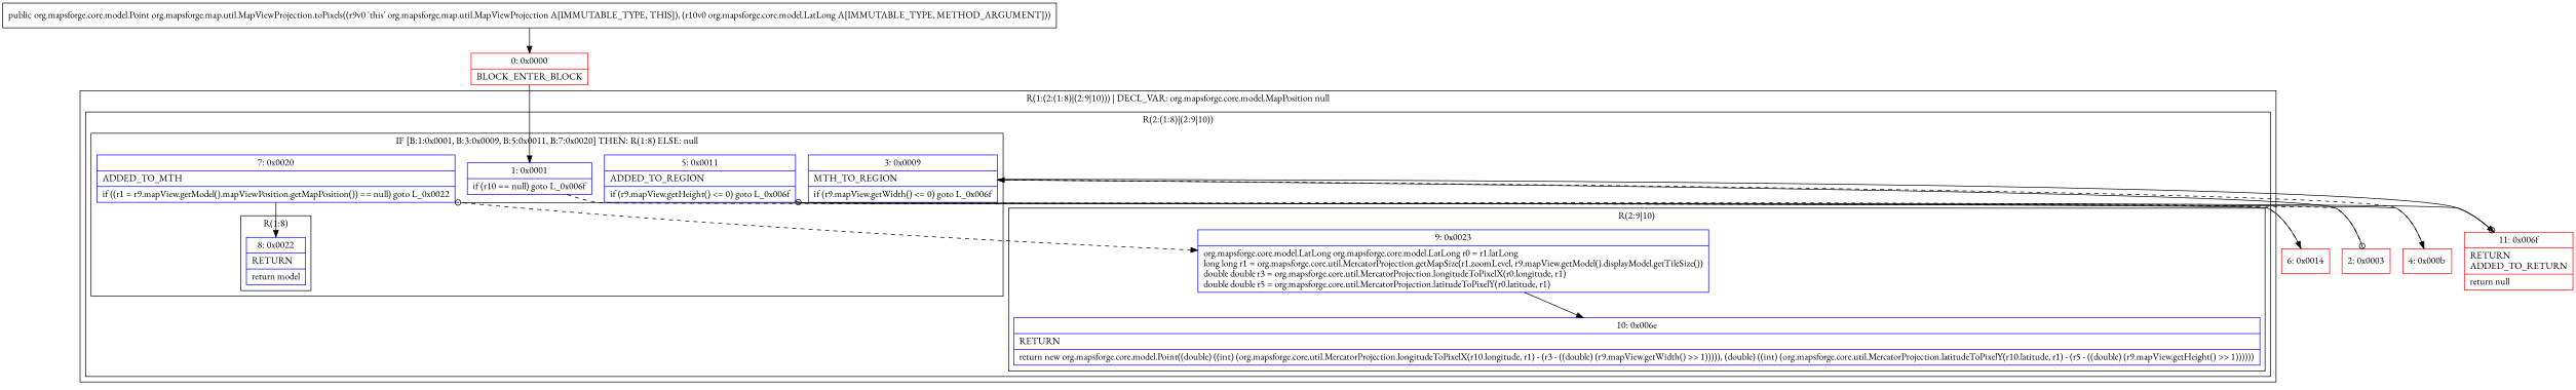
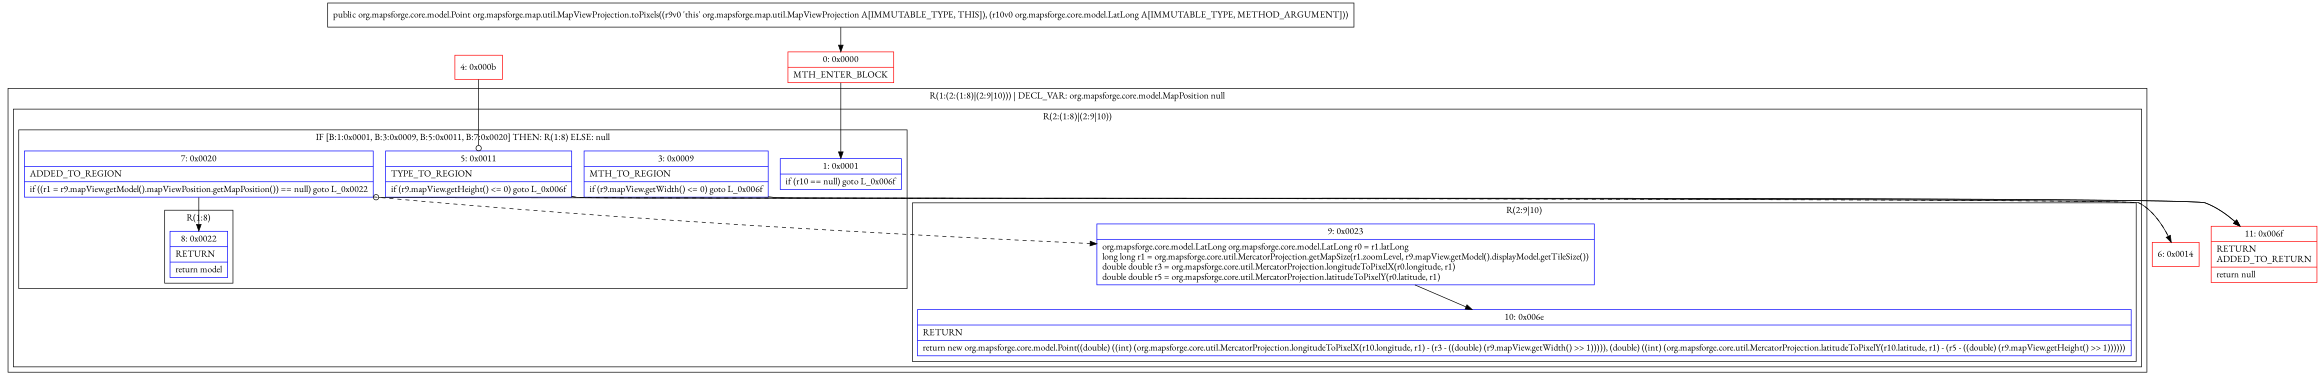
  digraph {
    fontname="EB Garamond"
    node [color=blue fontname="EB Garamond" shape=record]
    edge [arrowhead=normal fontname="EB Garamond"]
    n1 [label="{8\:\ 0x0022|RETURN\l|return model\l}"]
    n2 [label="{1\:\ 0x0001|if (r10 == null) goto L_0x006f\l}"]
    n3 [label="{3\:\ 0x0009|MTH_TO_REGION\l|if (r9.mapView.getWidth() \<= 0) goto L_0x006f\l}"]
-   n4 [label="{5\:\ 0x0011|ADDED_TO_REGION\l|if (r9.mapView.getHeight() \<= 0) goto L_0x006f\l}"]
-   n5 [label="{7\:\ 0x0020|ADDED_TO_MTH\l|if ((r1 = r9.mapView.getModel().mapViewPosition.getMapPosition()) == null) goto L_0x0022\l}"]
+   n4 [label="{5\:\ 0x0011|TYPE_TO_REGION\l|if (r9.mapView.getHeight() \<= 0) goto L_0x006f\l}"]
+   n5 [label="{7\:\ 0x0020|ADDED_TO_REGION\l|if ((r1 = r9.mapView.getModel().mapViewPosition.getMapPosition()) == null) goto L_0x0022\l}"]
    n6 [label="{9\:\ 0x0023|org.mapsforge.core.model.LatLong org.mapsforge.core.model.LatLong r0 = r1.latLong\llong long r1 = org.mapsforge.core.util.MercatorProjection.getMapSize(r1.zoomLevel, r9.mapView.getModel().displayModel.getTileSize())\ldouble double r3 = org.mapsforge.core.util.MercatorProjection.longitudeToPixelX(r0.longitude, r1)\ldouble double r5 = org.mapsforge.core.util.MercatorProjection.latitudeToPixelY(r0.latitude, r1)\l}"]
    n7 [label="{10\:\ 0x006e|RETURN\l|return new org.mapsforge.core.model.Point((double) ((int) (org.mapsforge.core.util.MercatorProjection.longitudeToPixelX(r10.longitude, r1) \- (r3 \- ((double) (r9.mapView.getWidth() \>\> 1))))), (double) ((int) (org.mapsforge.core.util.MercatorProjection.latitudeToPixelY(r10.latitude, r1) \- (r5 \- ((double) (r9.mapView.getHeight() \>\> 1))))))\l}"]
-   n8 [color=red label="{2\:\ 0x0003}"]
    n9 [color=red label="{11\:\ 0x006f|RETURN\lADDED_TO_RETURN\l|return null\l}"]
    n10 [color=red label="{4\:\ 0x000b}"]
    n11 [color=red label="{6\:\ 0x0014}"]
-   n12 [color=red label="{0\:\ 0x0000|BLOCK_ENTER_BLOCK\l}"]
+   n12 [color=red label="{0\:\ 0x0000|MTH_ENTER_BLOCK\l}"]
    n13 [label="{public org.mapsforge.core.model.Point org.mapsforge.map.util.MapViewProjection.toPixels((r9v0 'this' org.mapsforge.map.util.MapViewProjection A[IMMUTABLE_TYPE, THIS]), (r10v0 org.mapsforge.core.model.LatLong A[IMMUTABLE_TYPE, METHOD_ARGUMENT])) }" color=""]
    subgraph cluster_1 {
      label="R(1:(2:(1:8)|(2:9|10))) | DECL_VAR: org.mapsforge.core.model.MapPosition null\l"
      subgraph cluster_2 {
        label="R(2:(1:8)|(2:9|10))"
        subgraph cluster_3 {
          label="IF [B:1:0x0001, B:3:0x0009, B:5:0x0011, B:7:0x0020] THEN: R(1:8) ELSE: null"
          n2
          n3
          n4
          n5
          subgraph cluster_4 {
            label="R(1:8)"
            n1
          }
        }
        subgraph cluster_5 {
          label="R(2:9|10)"
          n6
          n7
        }
      }
    }
-   n2 -> n8 [arrowhead=odot style=dashed]
    n3 -> n9
-   n3 -> n10 [style=dashed]
-   n4 -> n9 [arrowhead=odot]
+   n4 -> n9
    n4 -> n11 [style=dashed]
    n5 -> n1
    n5 -> n6 [style=dashed]
    n6 -> n7
-   n8 -> n3
    n10 -> n4 [arrowhead=odot]
    n11 -> n5 [arrowhead=odot]
    n12 -> n2
    n13 -> n12
  }
